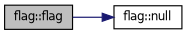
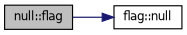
  digraph {
    rankdir=LR
    node [color=black fontname=Helvetica fontsize=10 shape=record style=filled]
-   n1 [fillcolor=grey75 fontcolor=black height=0.2 label="flag::flag" width=0.4]
+   n1 [fillcolor=grey75 fontcolor=black height=0.2 label="null::flag" width=0.4]
    n2 [fillcolor=white height=0.2 label="flag::null" width=0.4]
    n1 -> n2 [color=midnightblue fontname=Helvetica fontsize=10 labelfontname=Helvetica labelfontsize=10 style=solid]
  }
